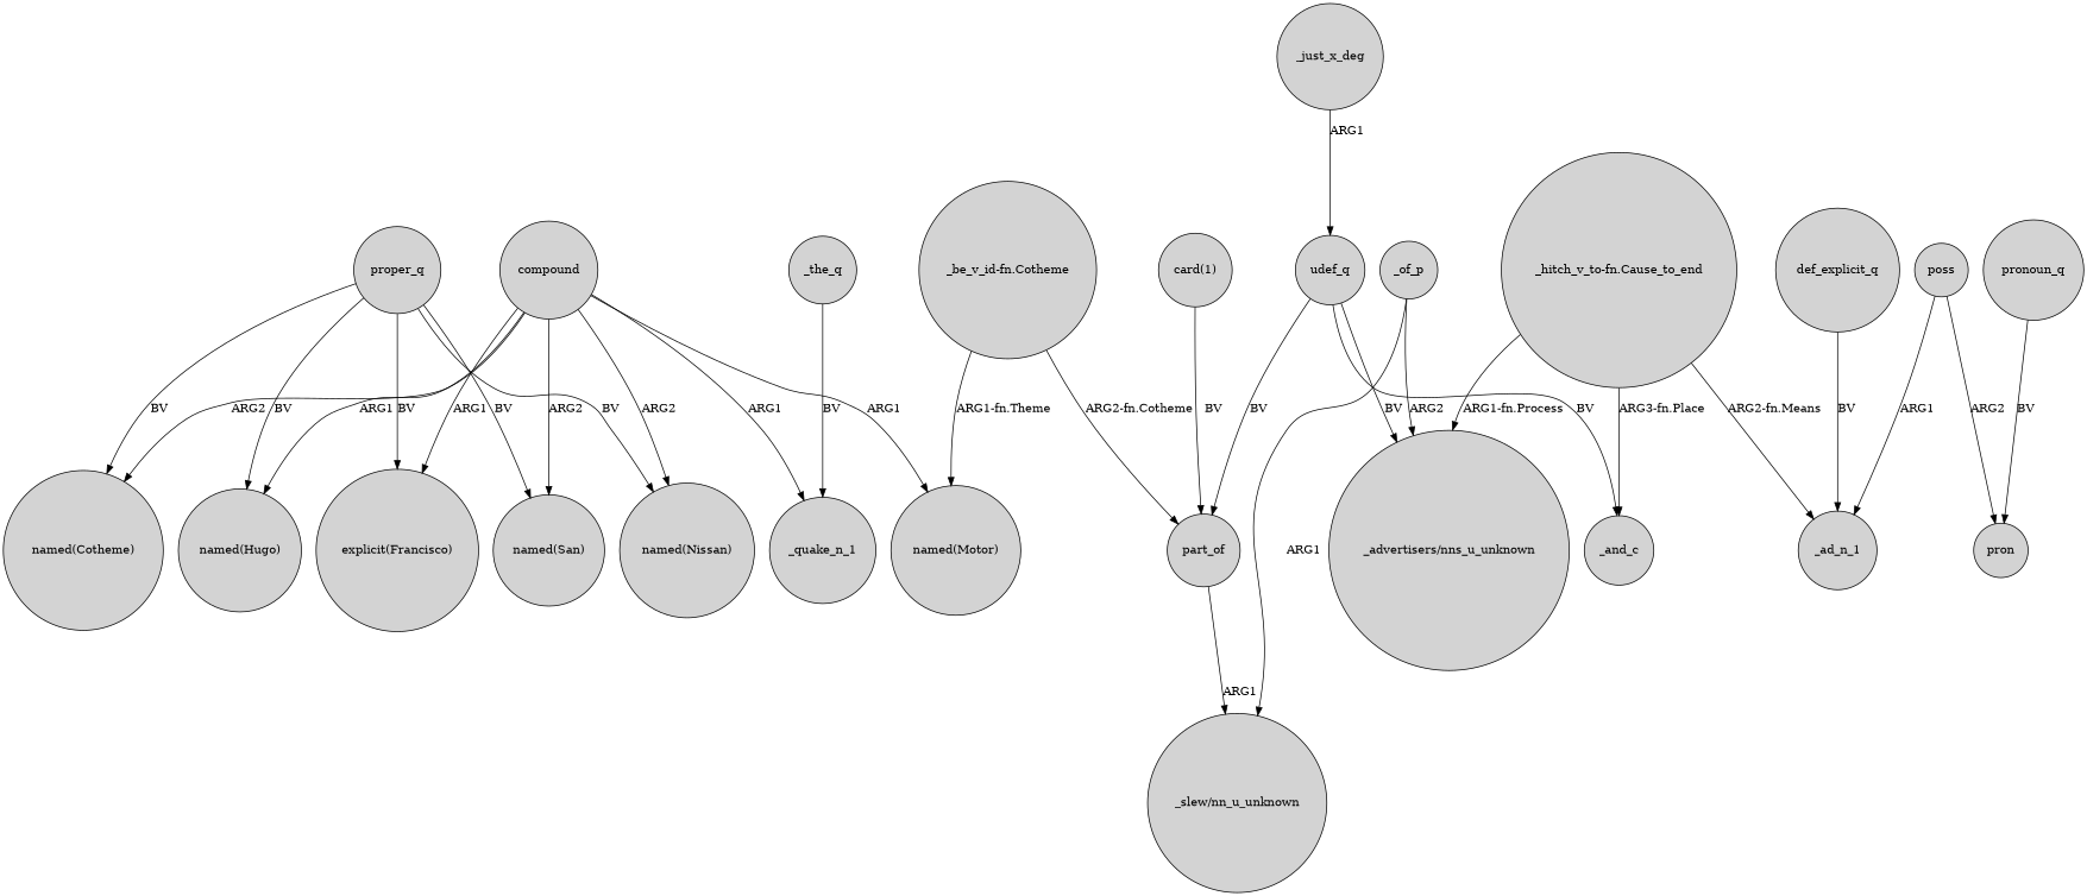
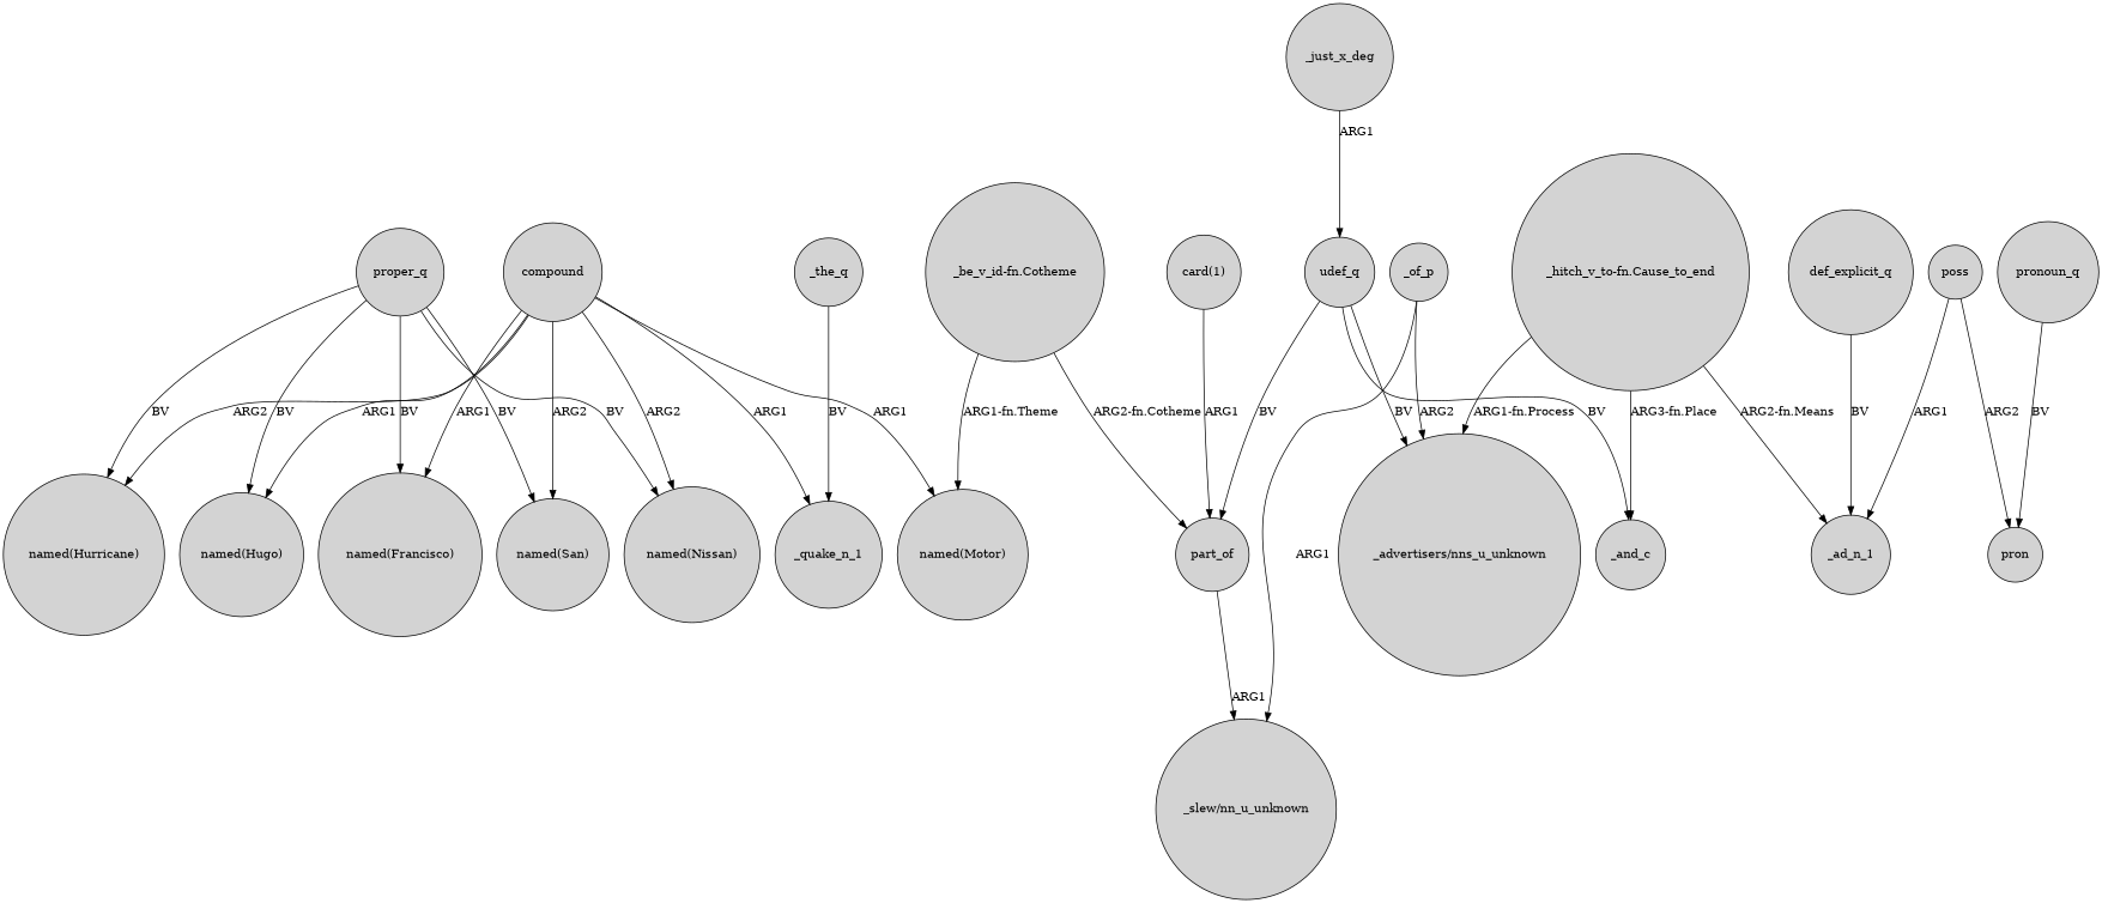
  digraph {
    node [shape=circle style=filled]
    compound
-   "named(Hurricane)" [label="named(Cotheme)"]
+   "named(Hurricane)"
    _quake_n_1
    "named(Hugo)"
    "named(Motor)"
-   "named(Francisco)" [label="explicit(Francisco)"]
+   "named(Francisco)"
    "named(San)"
    "named(Nissan)"
    "_be_v_id-fn.Cotheme"
    part_of
    "_slew/nn_u_unknown"
    def_explicit_q
    _ad_n_1
    udef_q
    _and_c
    "_advertisers/nns_u_unknown"
    _the_q
    proper_q
    "_hitch_v_to-fn.Cause_to_end"
    _of_p
    "card(1)"
    pronoun_q
    pron
    poss
    _just_x_deg
    compound -> "named(Hurricane)" [label=ARG2]
    compound -> _quake_n_1 [label=ARG1]
    compound -> "named(Hugo)" [label=ARG1]
    compound -> "named(Motor)" [label=ARG1]
    compound -> "named(Francisco)" [label=ARG1]
    compound -> "named(San)" [label=ARG2]
    compound -> "named(Nissan)" [label=ARG2]
    "_be_v_id-fn.Cotheme" -> "named(Motor)" [label="ARG1-fn.Theme"]
    "_be_v_id-fn.Cotheme" -> part_of [label="ARG2-fn.Cotheme"]
    part_of -> "_slew/nn_u_unknown" [label=ARG1]
    def_explicit_q -> _ad_n_1 [label=BV]
    udef_q -> part_of [label=BV]
    udef_q -> _and_c [label=BV]
    udef_q -> "_advertisers/nns_u_unknown" [label=BV]
    _the_q -> _quake_n_1 [label=BV]
    proper_q -> "named(Hurricane)" [label=BV]
    proper_q -> "named(Hugo)" [label=BV]
    proper_q -> "named(Francisco)" [label=BV]
    proper_q -> "named(San)" [label=BV]
    proper_q -> "named(Nissan)" [label=BV]
    "_hitch_v_to-fn.Cause_to_end" -> _ad_n_1 [label="ARG2-fn.Means"]
    "_hitch_v_to-fn.Cause_to_end" -> _and_c [label="ARG3-fn.Place"]
    "_hitch_v_to-fn.Cause_to_end" -> "_advertisers/nns_u_unknown" [label="ARG1-fn.Process"]
    _of_p -> "_slew/nn_u_unknown" [label=ARG1]
    _of_p -> "_advertisers/nns_u_unknown" [label=ARG2]
-   "card(1)" -> part_of [label=BV]
+   "card(1)" -> part_of [label=ARG1]
    pronoun_q -> pron [label=BV]
    poss -> _ad_n_1 [label=ARG1]
    poss -> pron [label=ARG2]
    _just_x_deg -> udef_q [label=ARG1]
  }
